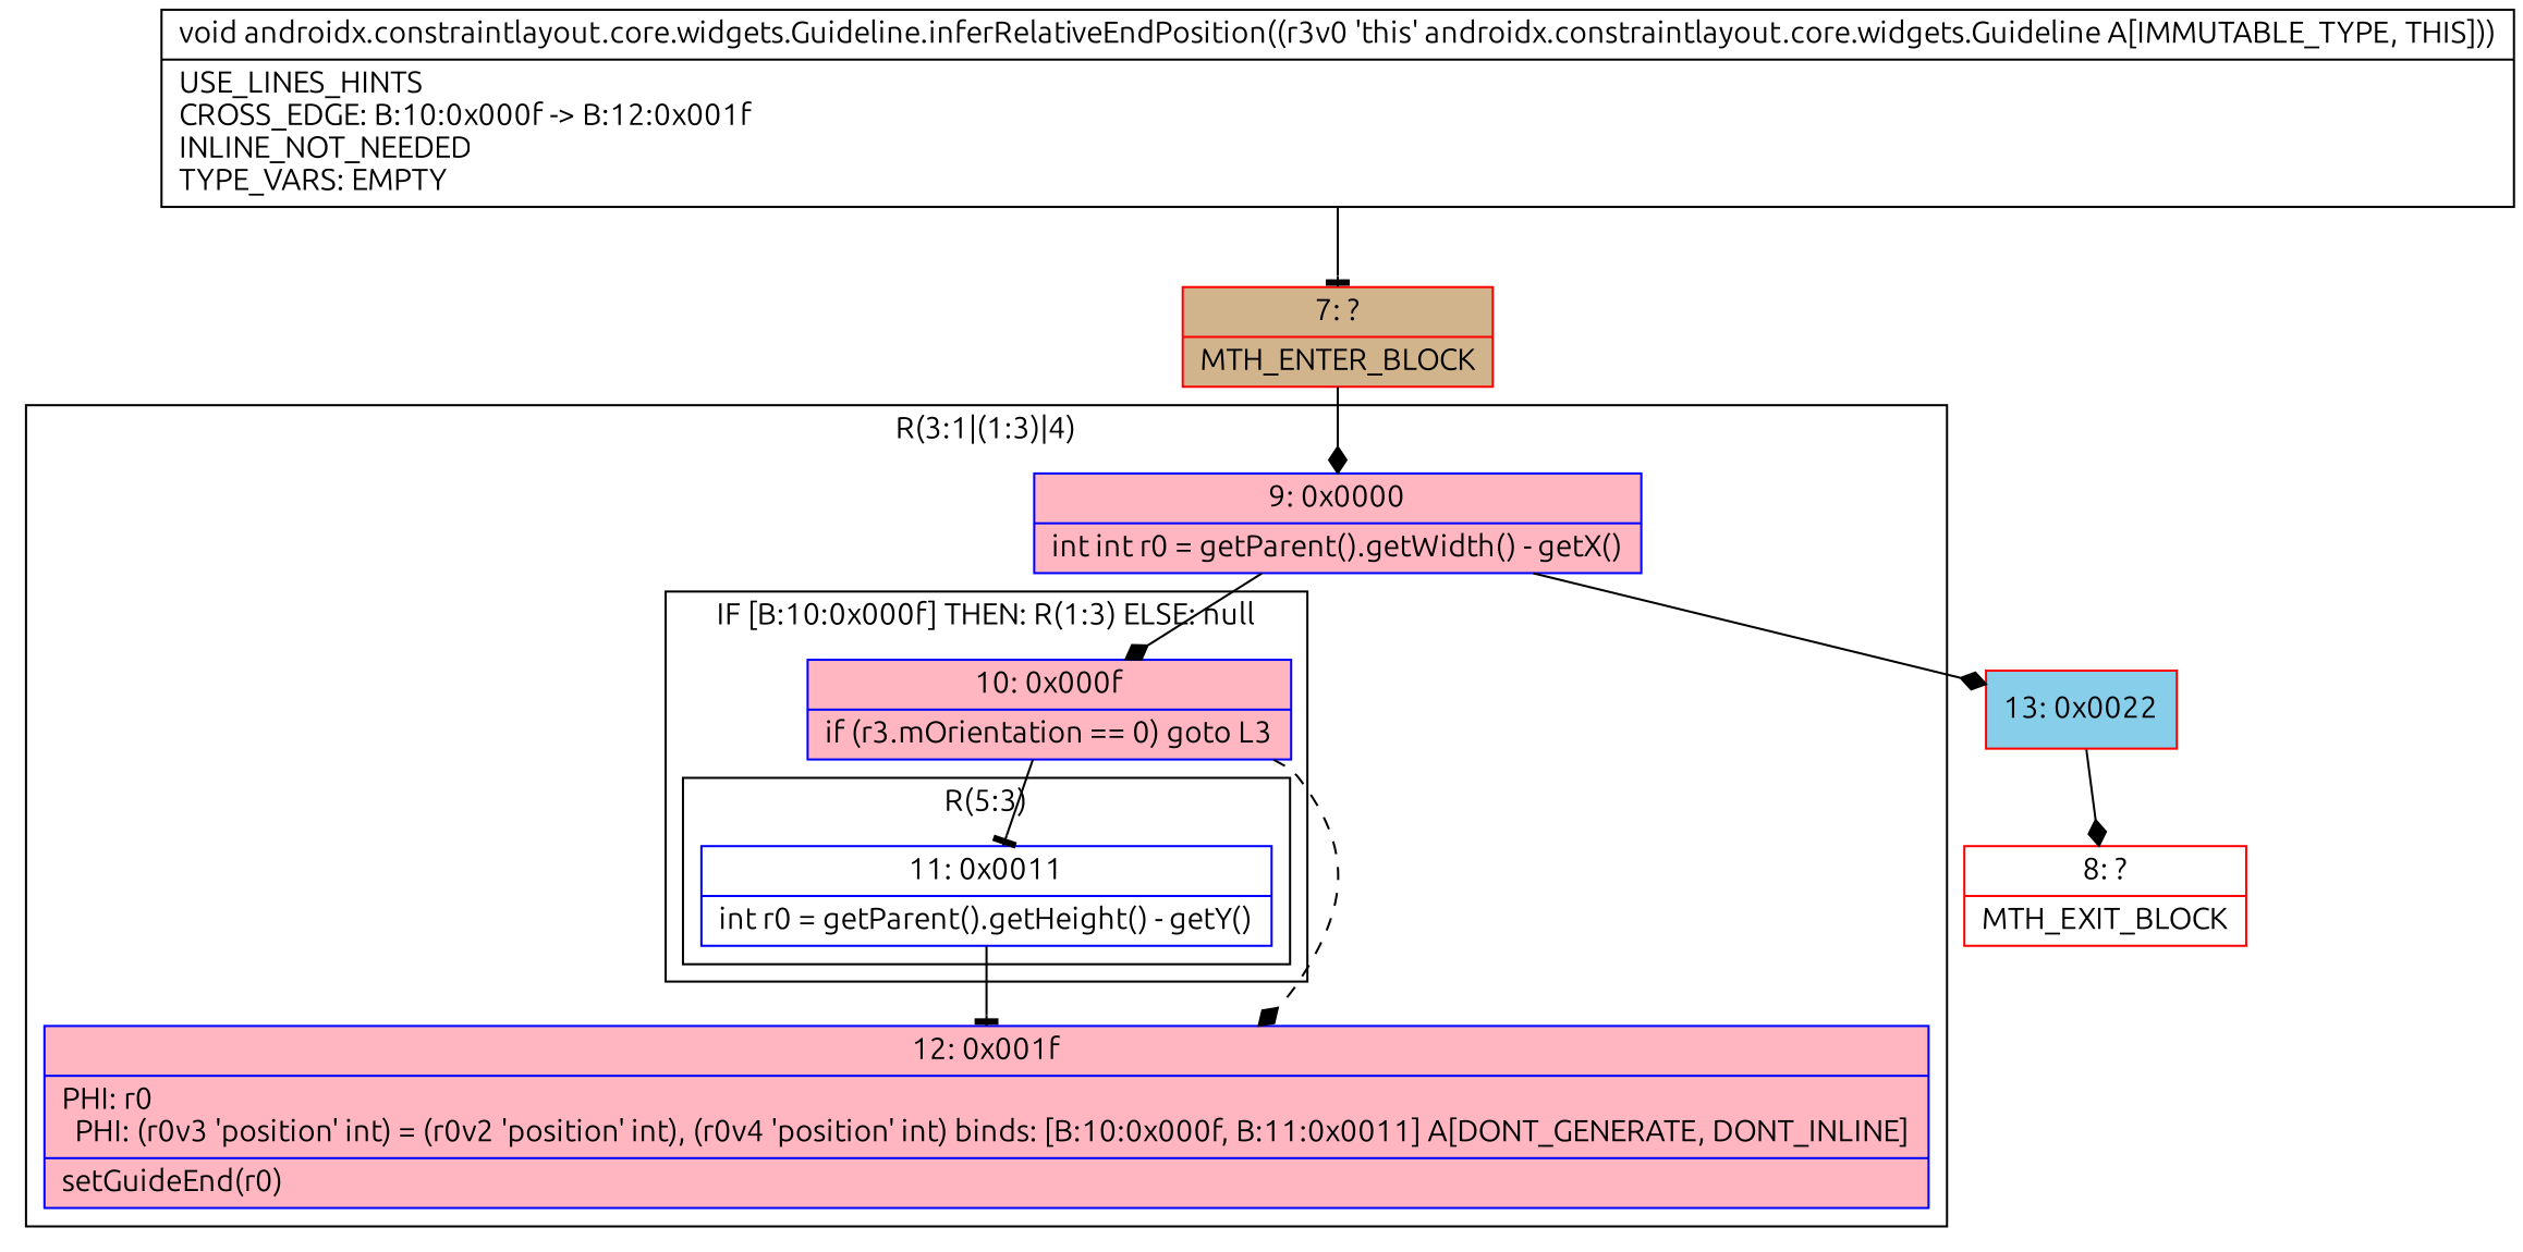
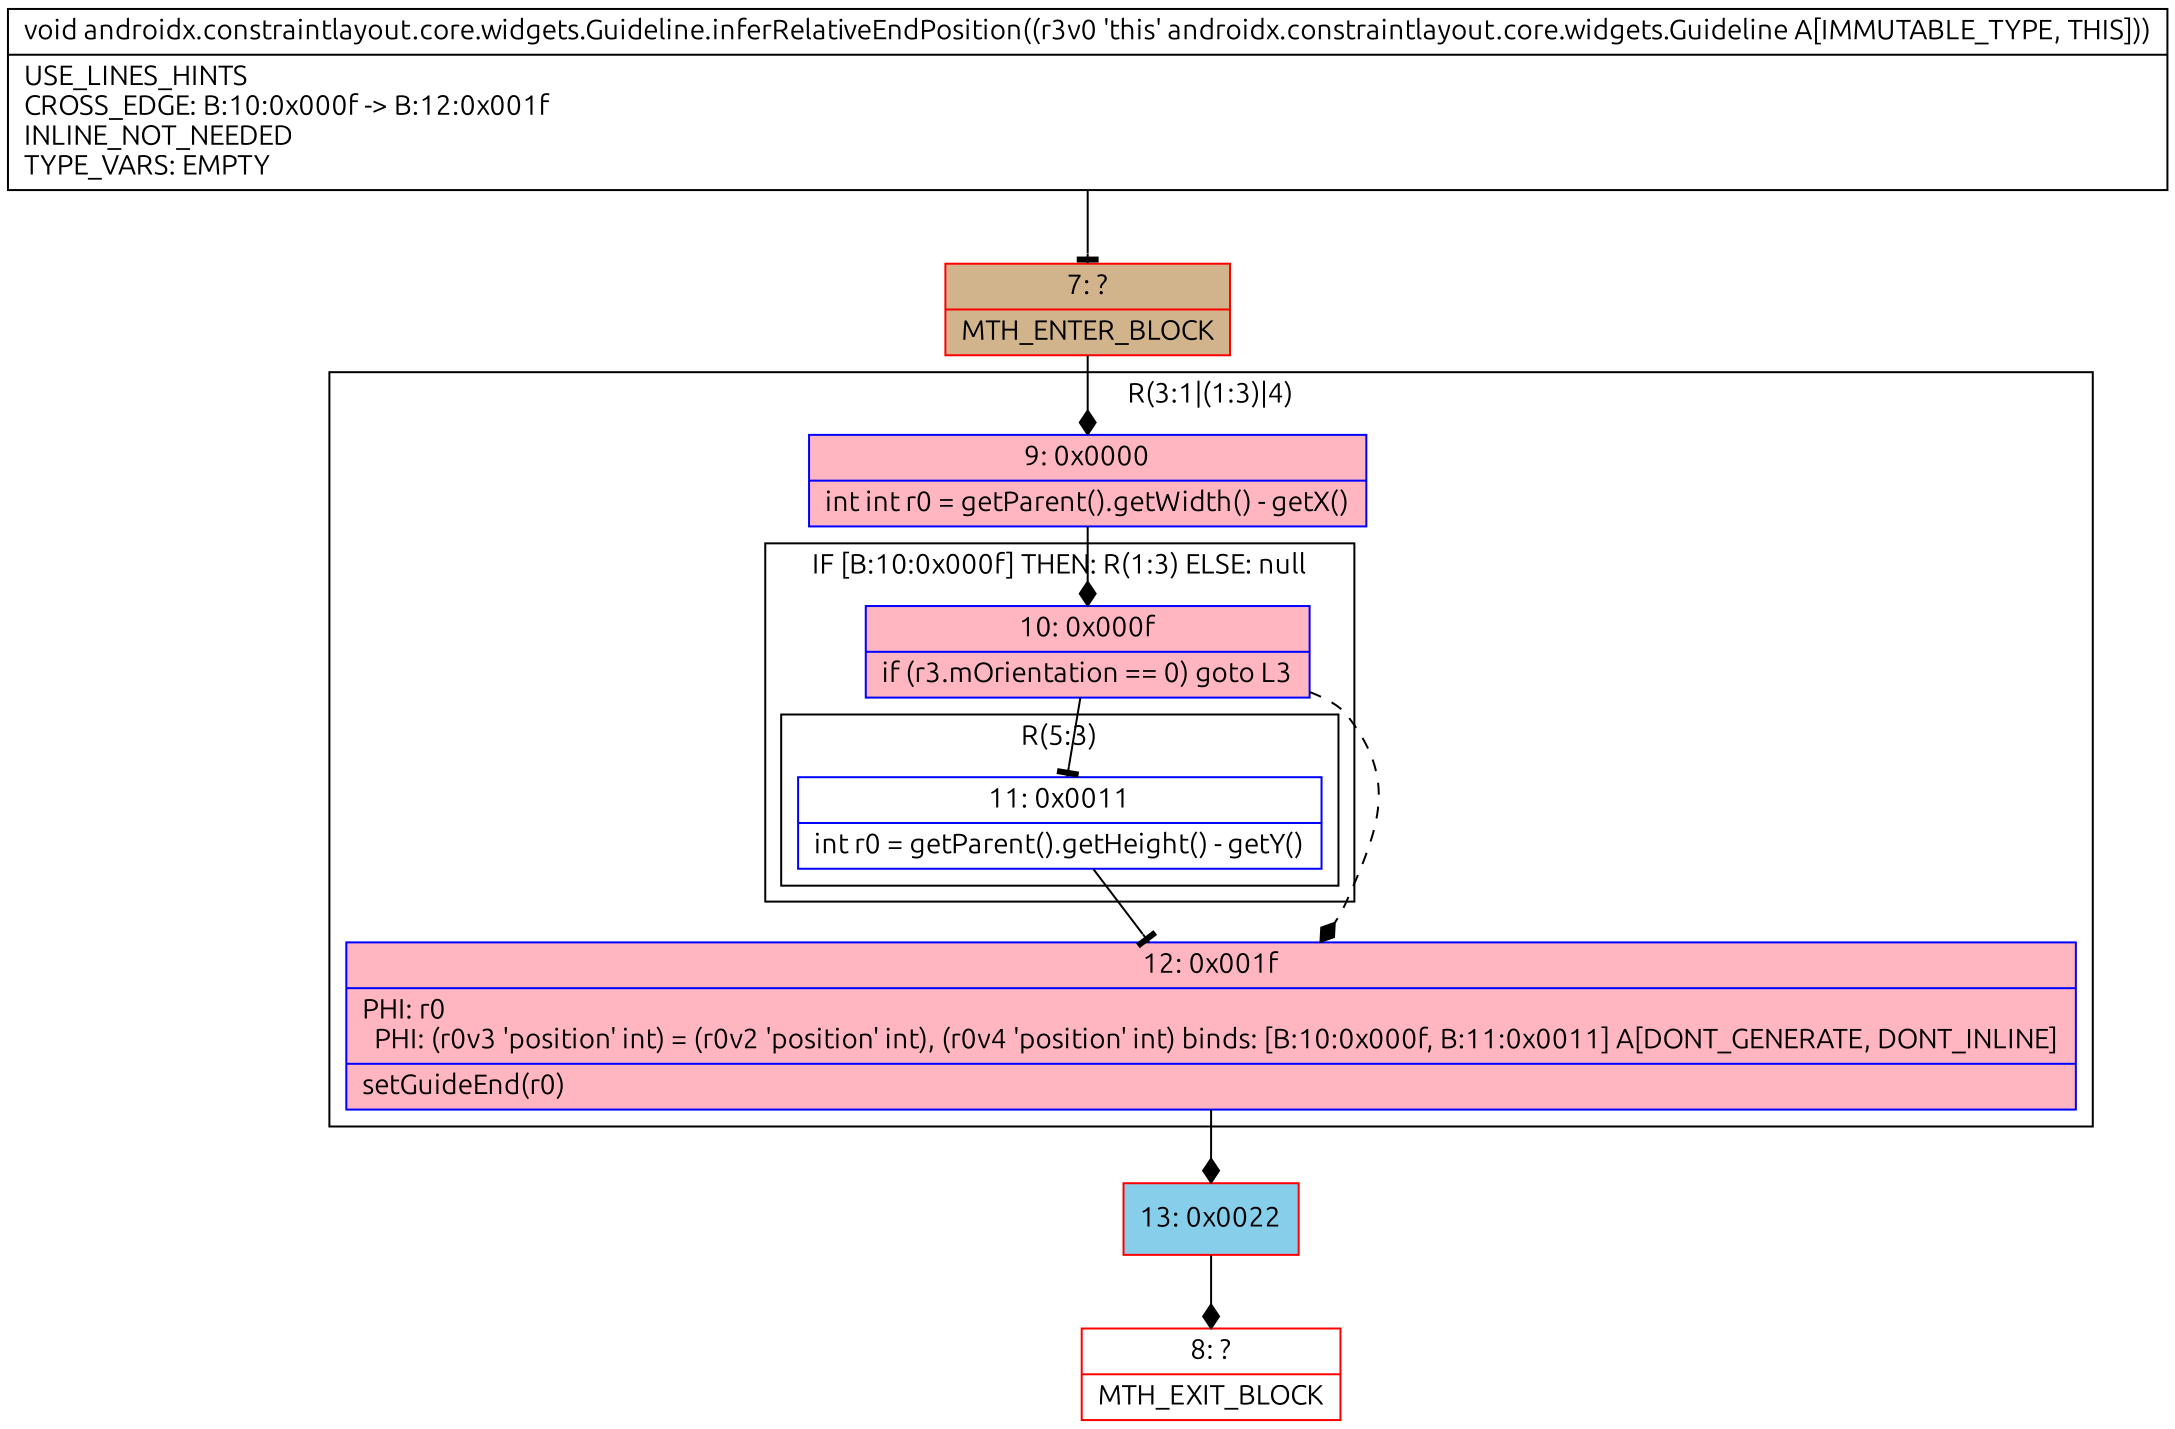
  digraph {
    fontname=Ubuntu
    node [color=blue fillcolor=white fontname=Ubuntu shape=record style=filled]
    edge [arrowhead=diamond fontname=Ubuntu]
    n1 [label="{11\:\ 0x0011|int r0 = getParent().getHeight() \- getY()\l}"]
    n2 [fillcolor=lightpink label="{10\:\ 0x000f|if (r3.mOrientation == 0) goto L3\l}"]
    n3 [fillcolor=lightpink label="{9\:\ 0x0000|int int r0 = getParent().getWidth() \- getX()\l}"]
    n4 [fillcolor=lightpink label="{12\:\ 0x001f|PHI: r0 \l  PHI: (r0v3 'position' int) = (r0v2 'position' int), (r0v4 'position' int) binds: [B:10:0x000f, B:11:0x0011] A[DONT_GENERATE, DONT_INLINE]\l|setGuideEnd(r0)\l}"]
    n5 [color=red fillcolor=skyblue label="{13\:\ 0x0022}"]
    n6 [color=red label="{8\:\ ?|MTH_EXIT_BLOCK\l}"]
    n7 [color=red fillcolor=tan label="{7\:\ ?|MTH_ENTER_BLOCK\l}"]
    n8 [label="{void androidx.constraintlayout.core.widgets.Guideline.inferRelativeEndPosition((r3v0 'this' androidx.constraintlayout.core.widgets.Guideline A[IMMUTABLE_TYPE, THIS]))  | USE_LINES_HINTS\lCROSS_EDGE: B:10:0x000f \-\> B:12:0x001f\lINLINE_NOT_NEEDED\lTYPE_VARS: EMPTY\l}" color=""]
    subgraph cluster_1 {
      label="R(3:1|(1:3)|4)"
      n3
      n4
      subgraph cluster_2 {
        label="IF [B:10:0x000f] THEN: R(1:3) ELSE: null"
        n2
        subgraph cluster_3 {
          label="R(5:3)"
          n1
        }
      }
    }
    n1 -> n4 [arrowhead=tee]
    n2 -> n1 [arrowhead=tee]
    n2 -> n4 [style=dashed]
    n3 -> n2
-   n3 -> n5
+   n4 -> n5
    n5 -> n6
    n7 -> n3
    n8 -> n7 [arrowhead=tee]
  }
